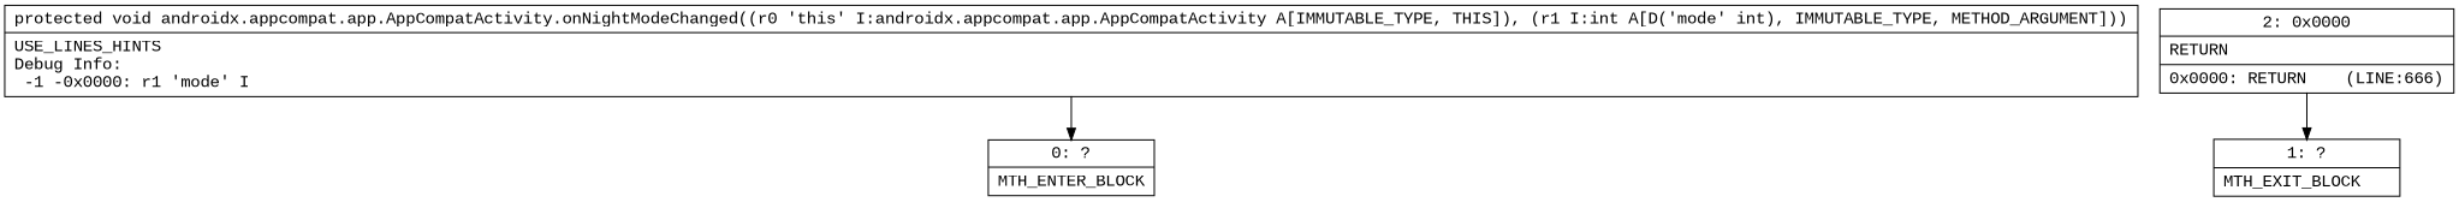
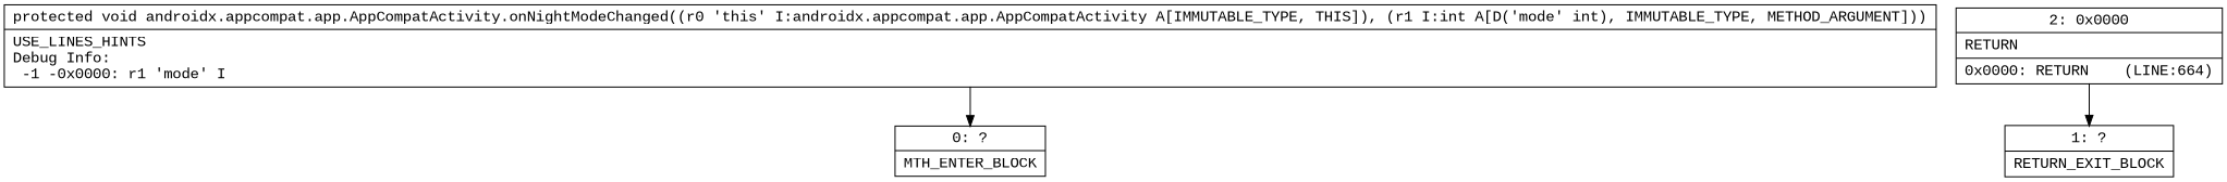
  digraph {
    fontname="Liberation Mono"
    node [fontname="Liberation Mono" shape=record]
    edge [fontname="Liberation Mono"]
    n1 [label="{0\:\ ?|MTH_ENTER_BLOCK\l}"]
-   n2 [label="{2\:\ 0x0000|RETURN\l|0x0000: RETURN    (LINE:666)\l}"]
-   n3 [label="{1\:\ ?|MTH_EXIT_BLOCK\l}"]
+   n2 [label="{2\:\ 0x0000|RETURN\l|0x0000: RETURN    (LINE:664)\l}"]
+   n3 [label="{1\:\ ?|RETURN_EXIT_BLOCK\l}"]
    n4 [label="{protected void androidx.appcompat.app.AppCompatActivity.onNightModeChanged((r0 'this' I:androidx.appcompat.app.AppCompatActivity A[IMMUTABLE_TYPE, THIS]), (r1 I:int A[D('mode' int), IMMUTABLE_TYPE, METHOD_ARGUMENT]))  | USE_LINES_HINTS\lDebug Info:\l  \-1 \-0x0000: r1 'mode' I\l}"]
    n2 -> n3
    n4 -> n1
  }
